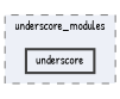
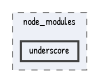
  digraph {
    compound=true
    rankdir=LR
    fontname="Patrick Hand"
    n1 [color=grey25 fillcolor="#edf0f7" fontname="Patrick Hand" fontsize=10 height=0.2 label=underscore shape=box style="filled,bold" width=0.4]
    subgraph cluster_1 {
      bgcolor="#edf0f7"
      fontsize=10
-     label=underscore_modules
+     label=node_modules
      pencolor=grey50
      style="filled,dashed"
      n1
    }
  }
